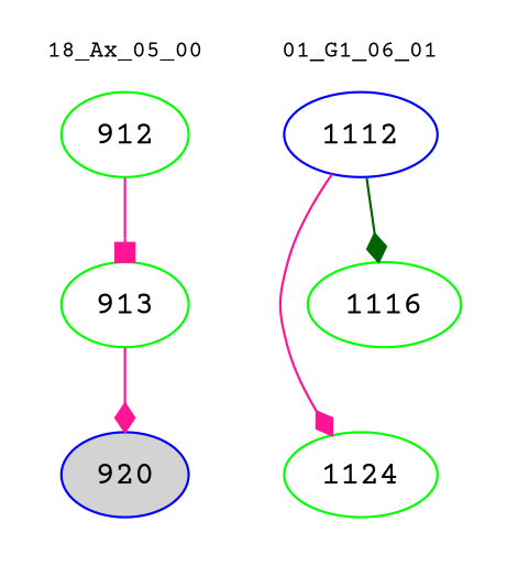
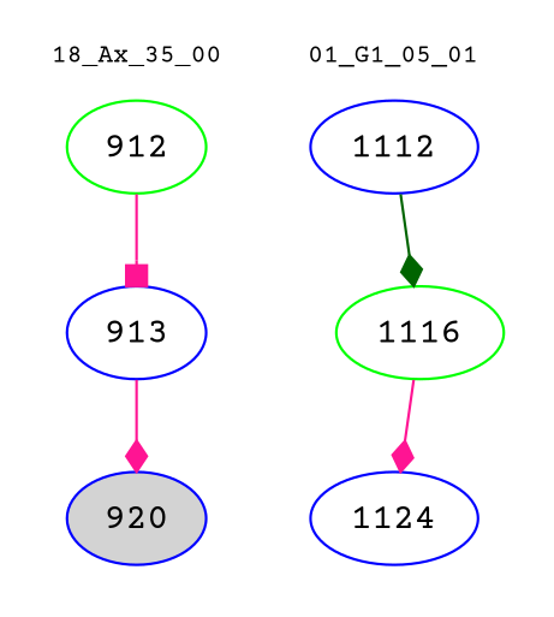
  digraph {
    fontname="Courier Prime"
    node [color=blue fillcolor=white fontname="Courier Prime" style=filled]
    edge [arrowhead=diamond color=deeppink fontname="Courier Prime"]
-   n1 [color=green label=913]
+   n1 [label=913]
    n2 [color=green label=912]
    n3 [fillcolor=lightgrey label=920]
    n4 [label=1112]
-   n5 [color=green label=1124]
+   n5 [label=1124]
    n6 [color=green label=1116]
    subgraph cluster_1 {
      color=white
      fontsize=10
-     label="18_Ax_05_00"
+     label="18_Ax_35_00"
      n1
      n2
      n3
    }
    subgraph cluster_2 {
      color=white
      fontsize=10
-     label="01_G1_06_01"
+     label="01_G1_05_01"
      n4
      n5
      n6
    }
    n1 -> n3
    n2 -> n1 [arrowhead=box]
-   n4 -> n5
+   n6 -> n5
    n4 -> n6 [color=darkgreen]
  }
